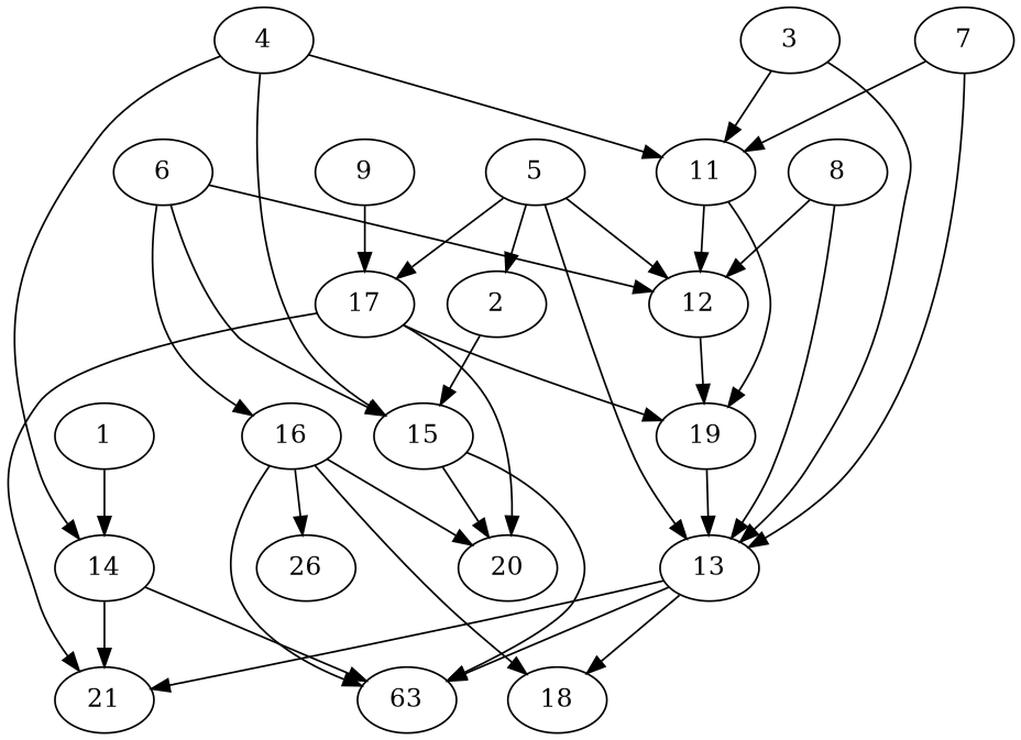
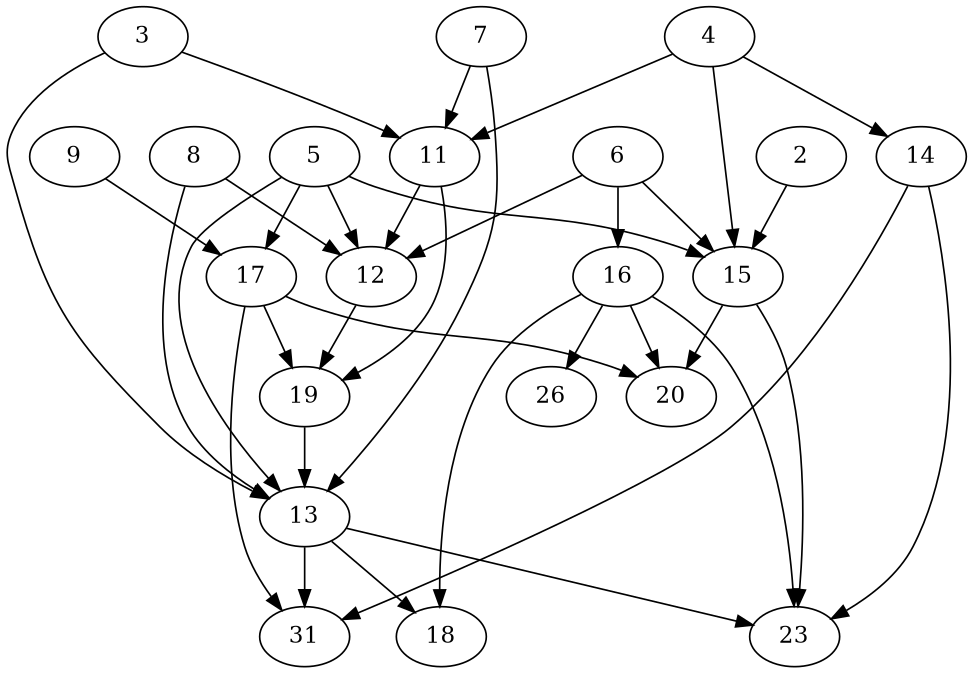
  digraph {
    node [alpha=0.00]
-   1 [alpha=0.16 expect_size=8427176814531041]
    14 [expect_size=524549908608020]
-   21 [alpha=0.14 expect_size=160652321831549216]
-   23 [alpha=0.17 expect_size=521730772049224192 label=63]
+   21 [alpha=0.14 expect_size=160652321831549216 label=31]
+   23 [alpha=0.17 expect_size=521730772049224192]
    2 [alpha=0.02 expect_size=4442569967950027]
    15 [alpha=0.03 expect_size=398167837360066432]
    20 [alpha=0.06 expect_size=8911996163186204]
    3 [alpha=0.01 expect_size=87324080805891872]
    11 [alpha=0.16 expect_size=72874097893202400]
    13 [expect_size=36597048102879232000]
    12 [expect_size=126561126468506960]
    19 [alpha=0.04 expect_size=3823822670890718]
    18 [alpha=0.11 expect_size=9007199254740992000]
    4 [alpha=0.11 expect_size=3417485621016569]
    5 [alpha=0.09 expect_size=47533279234402287616]
    17 [alpha=0.09 expect_size=229129900059176992768]
    6 [alpha=0.02 expect_size=113063075750903968]
    16 [alpha=0.09 expect_size=174837741979172864000]
    n19 [alpha=0.19 expect_size=257008226086862 label=26]
    7 [alpha=0.18 expect_size=274894919090398656]
    8 [alpha=0.06 expect_size=14050781073252548608]
    9 [alpha=0.02 expect_size=81521684598751232000]
-   1 -> 14
    14 -> 21
    14 -> 23
    2 -> 15
    15 -> 23
    15 -> 20
    3 -> 11
    3 -> 13
    11 -> 12
    11 -> 19
    13 -> 21
    13 -> 23
    13 -> 18
    12 -> 19
    19 -> 13
    4 -> 14
    4 -> 15
    4 -> 11
-   5 -> 2
+   5 -> 15
    5 -> 13
    5 -> 12
    5 -> 17
    17 -> 21
    17 -> 20
    17 -> 19
    6 -> 15
    6 -> 12
    6 -> 16
    16 -> 23
    16 -> 20
    16 -> 18
    16 -> n19
    7 -> 11
    7 -> 13
    8 -> 13
    8 -> 12
    9 -> 17
  }
